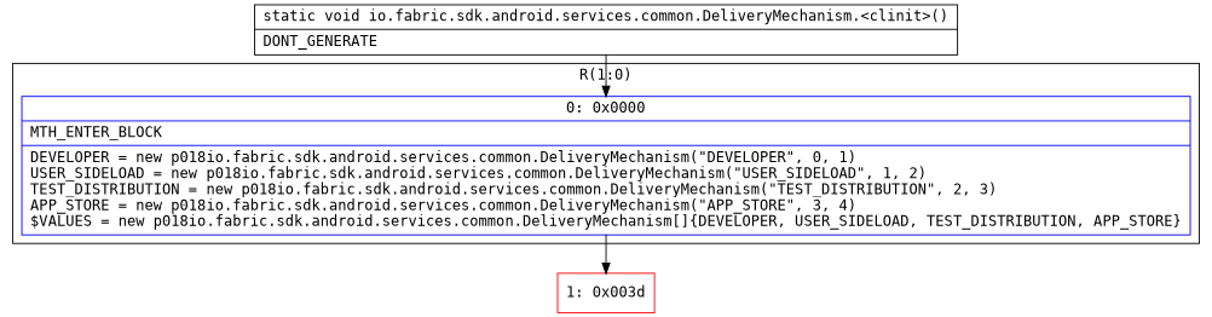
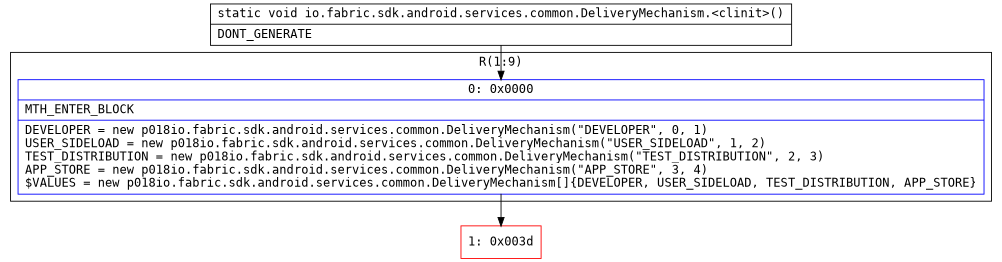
  digraph {
    fontname="DejaVu Sans Mono"
    node [shape=record fontname="DejaVu Sans Mono"]
    edge [fontname="DejaVu Sans Mono"]
    n1 [color=blue label="{0\:\ 0x0000|MTH_ENTER_BLOCK\l|DEVELOPER = new p018io.fabric.sdk.android.services.common.DeliveryMechanism(\"DEVELOPER\", 0, 1)\lUSER_SIDELOAD = new p018io.fabric.sdk.android.services.common.DeliveryMechanism(\"USER_SIDELOAD\", 1, 2)\lTEST_DISTRIBUTION = new p018io.fabric.sdk.android.services.common.DeliveryMechanism(\"TEST_DISTRIBUTION\", 2, 3)\lAPP_STORE = new p018io.fabric.sdk.android.services.common.DeliveryMechanism(\"APP_STORE\", 3, 4)\l$VALUES = new p018io.fabric.sdk.android.services.common.DeliveryMechanism[]\{DEVELOPER, USER_SIDELOAD, TEST_DISTRIBUTION, APP_STORE\}\l}"]
    n2 [color=red label="{1\:\ 0x003d}"]
    n3 [label="{static void io.fabric.sdk.android.services.common.DeliveryMechanism.\<clinit\>()  | DONT_GENERATE\l}"]
    subgraph cluster_1 {
-     label="R(1:0)"
+     label="R(1:9)"
      n1
    }
    n1 -> n2
    n3 -> n1
  }
